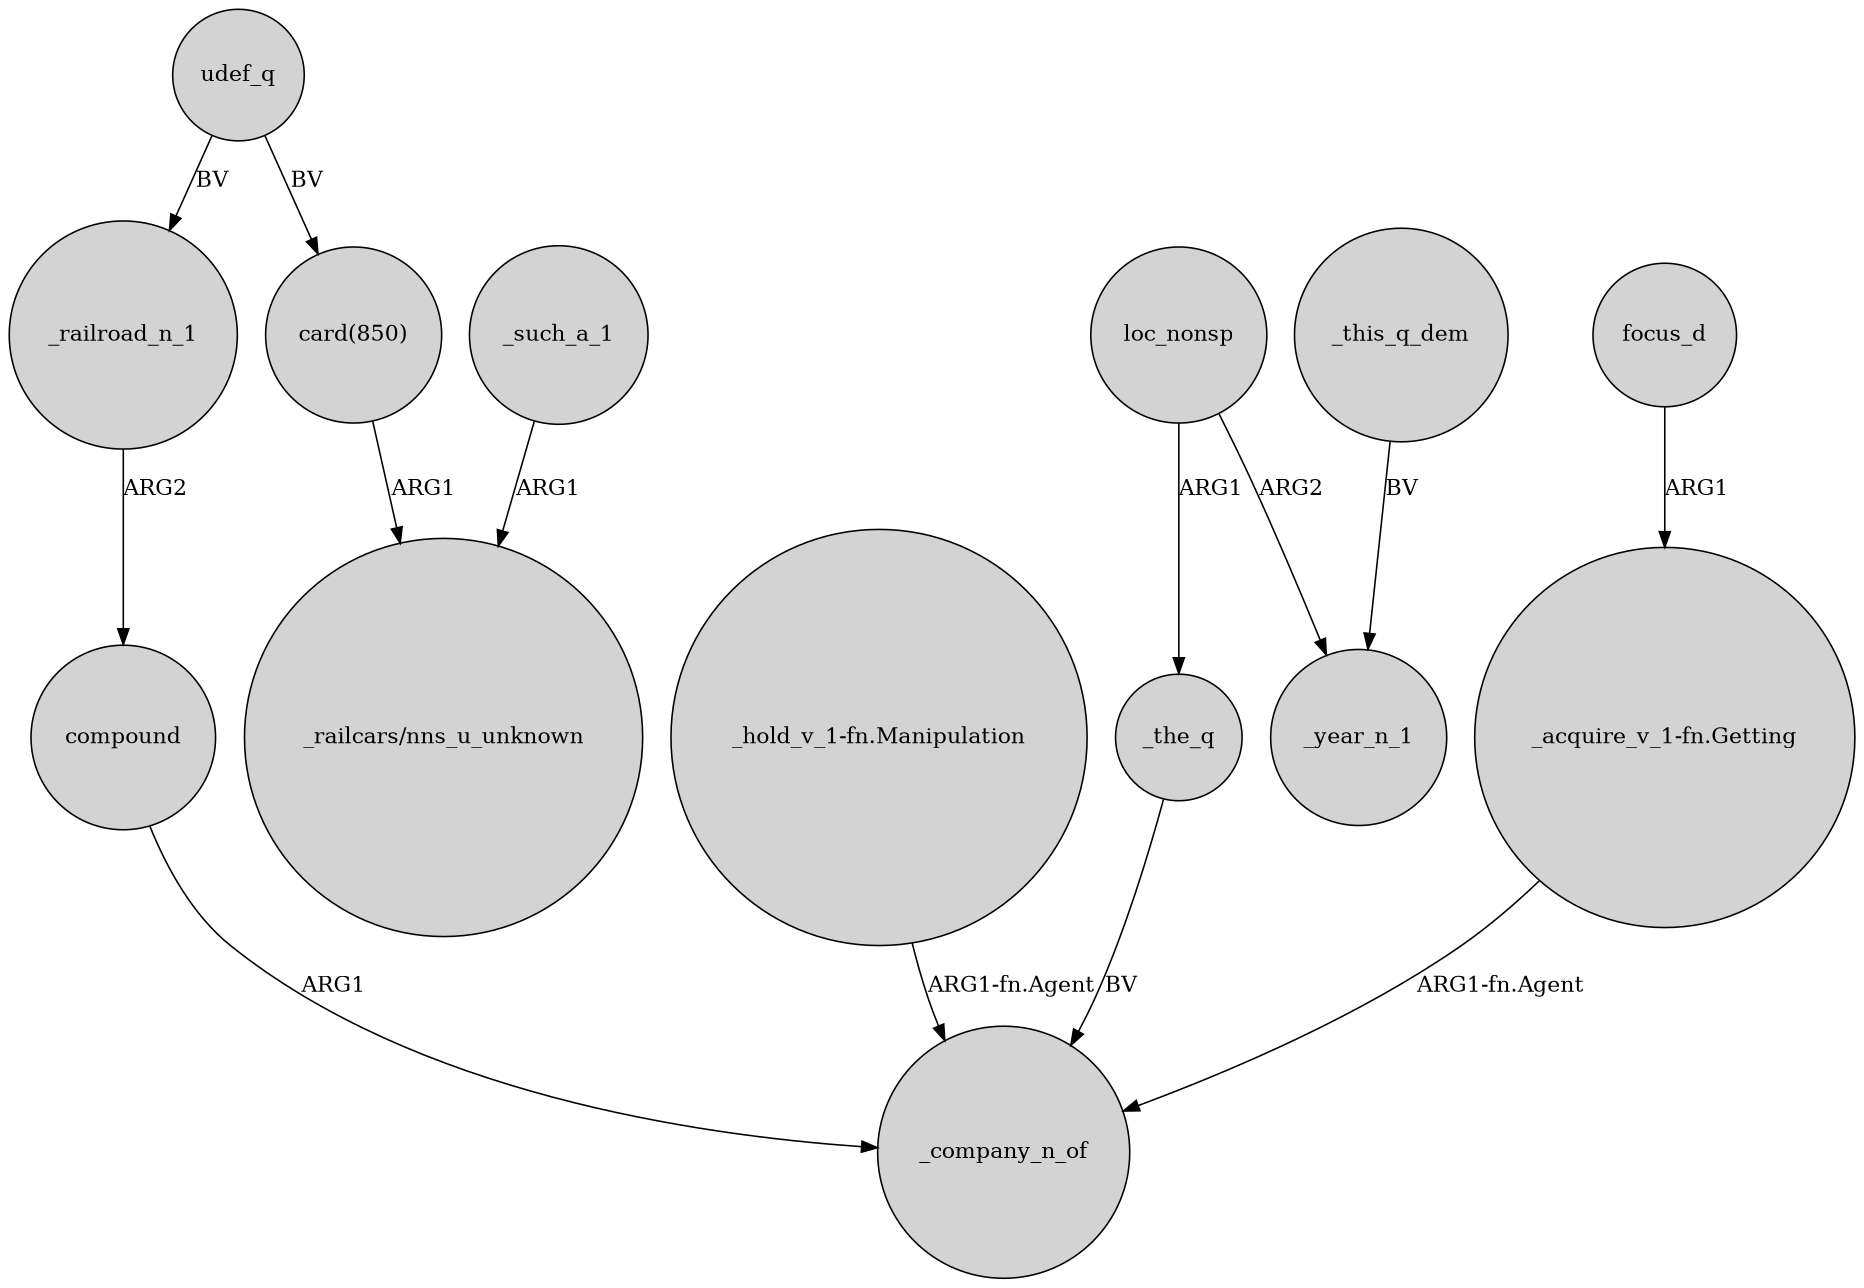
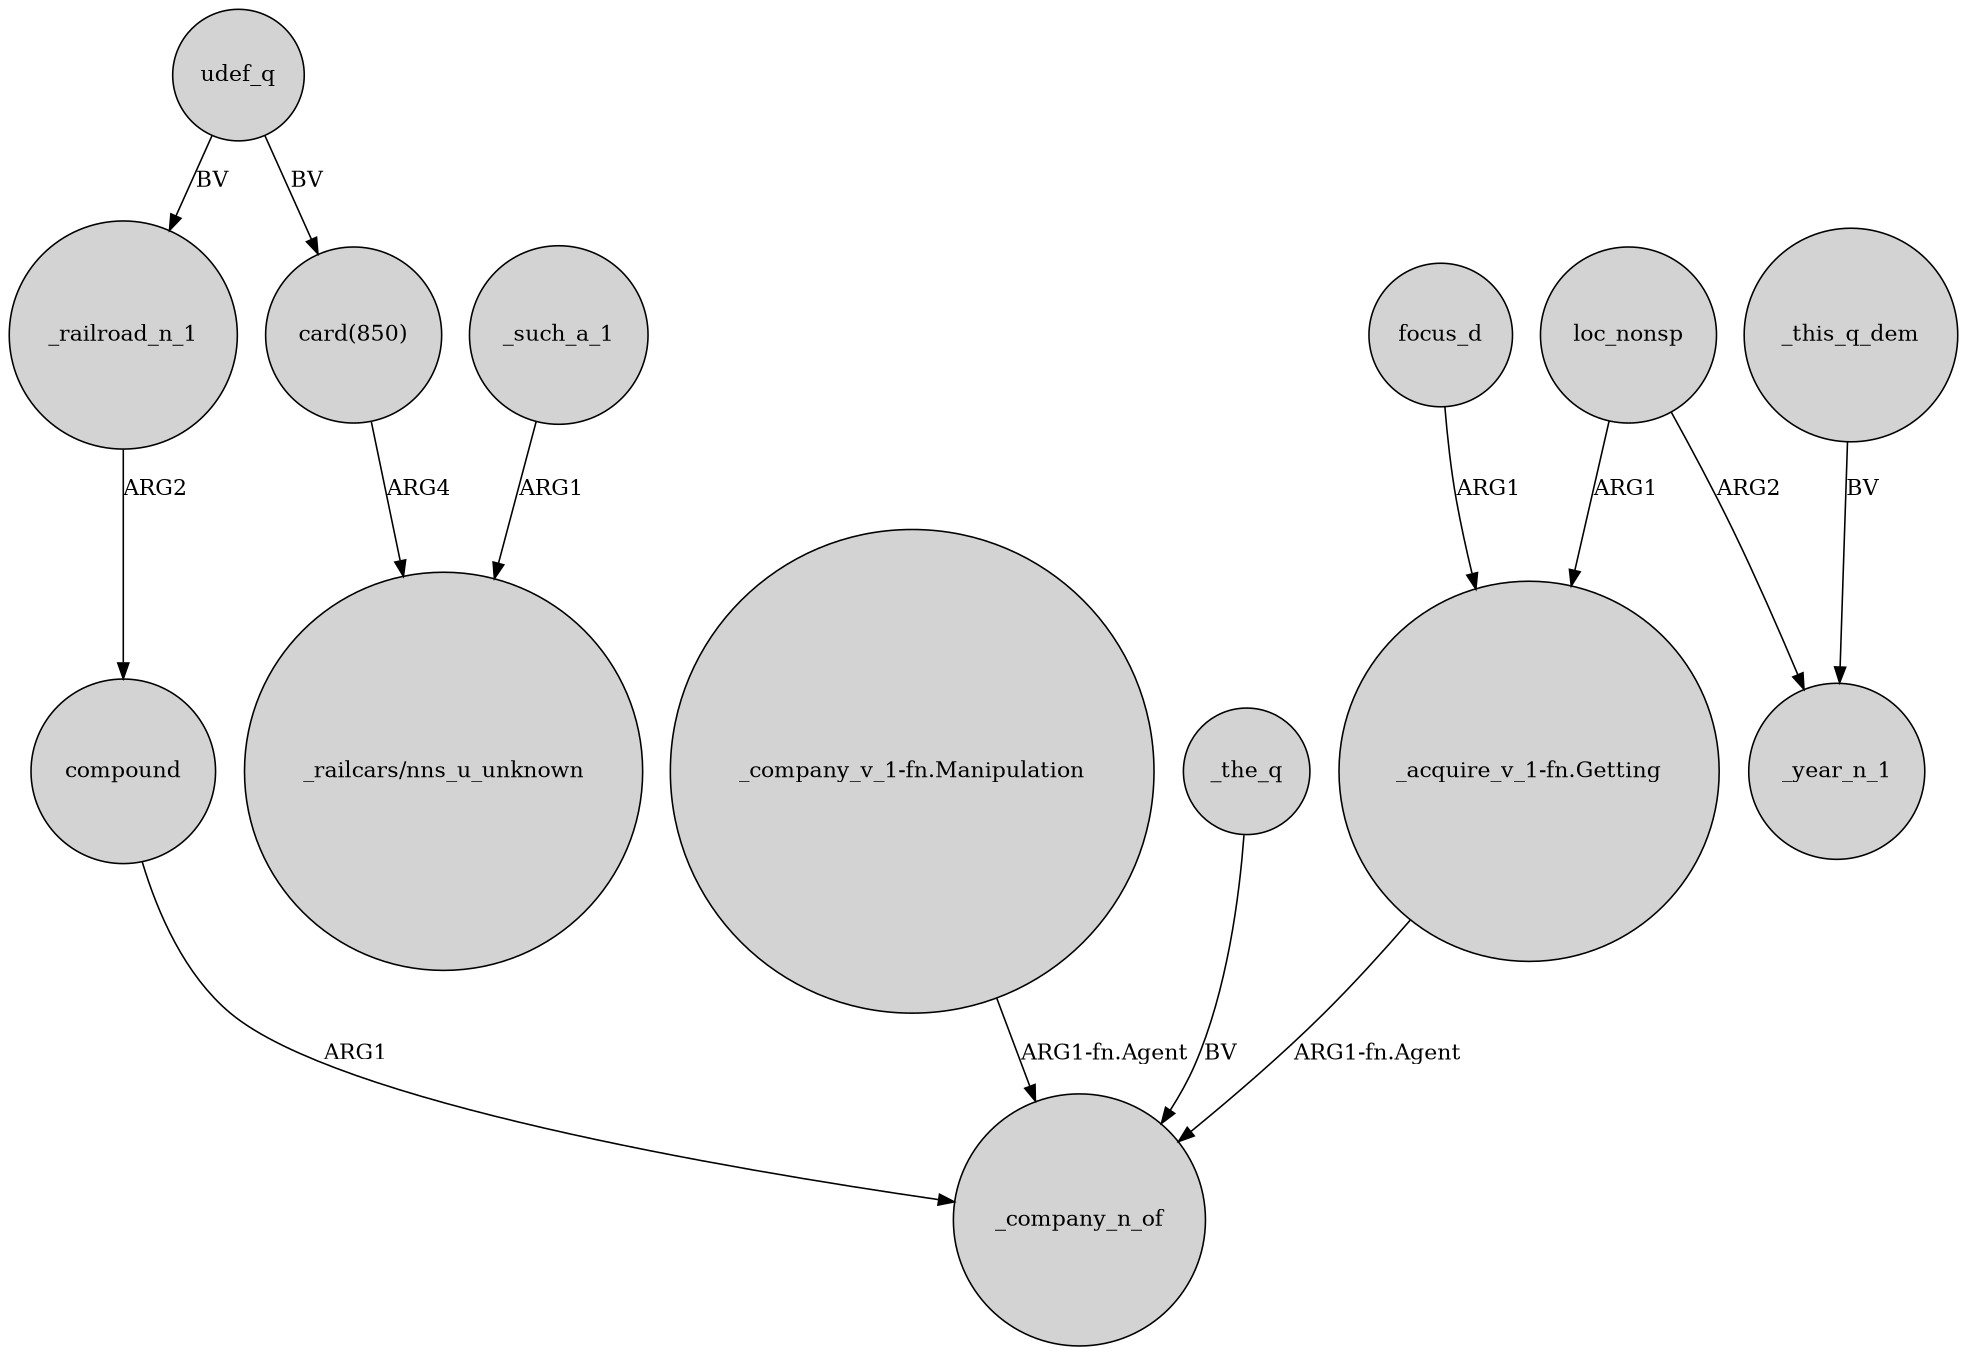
  digraph {
    node [shape=circle style=filled]
    "_acquire_v_1-fn.Getting"
    _company_n_of
    compound
    _railroad_n_1
    focus_d
    loc_nonsp
    _year_n_1
    "card(850)"
    "_railcars/nns_u_unknown"
-   "_hold_v_1-fn.Manipulation"
+   "_hold_v_1-fn.Manipulation" [label="_company_v_1-fn.Manipulation"]
    _such_a_1
    _the_q
    udef_q
    _this_q_dem
    "_acquire_v_1-fn.Getting" -> _company_n_of [label="ARG1-fn.Agent"]
    compound -> _company_n_of [label=ARG1]
    _railroad_n_1 -> compound [label=ARG2]
    focus_d -> "_acquire_v_1-fn.Getting" [label=ARG1]
-   loc_nonsp -> _the_q [label=ARG1]
+   loc_nonsp -> "_acquire_v_1-fn.Getting" [label=ARG1]
    loc_nonsp -> _year_n_1 [label=ARG2]
-   "card(850)" -> "_railcars/nns_u_unknown" [label=ARG1]
+   "card(850)" -> "_railcars/nns_u_unknown" [label=ARG4]
    "_hold_v_1-fn.Manipulation" -> _company_n_of [label="ARG1-fn.Agent"]
    _such_a_1 -> "_railcars/nns_u_unknown" [label=ARG1]
    _the_q -> _company_n_of [label=BV]
    udef_q -> _railroad_n_1 [label=BV]
    udef_q -> "card(850)" [label=BV]
    _this_q_dem -> _year_n_1 [label=BV]
  }
